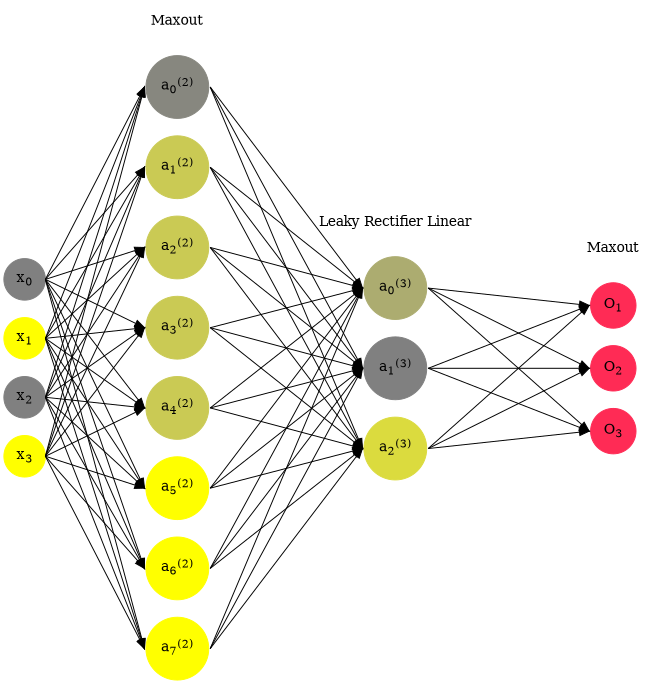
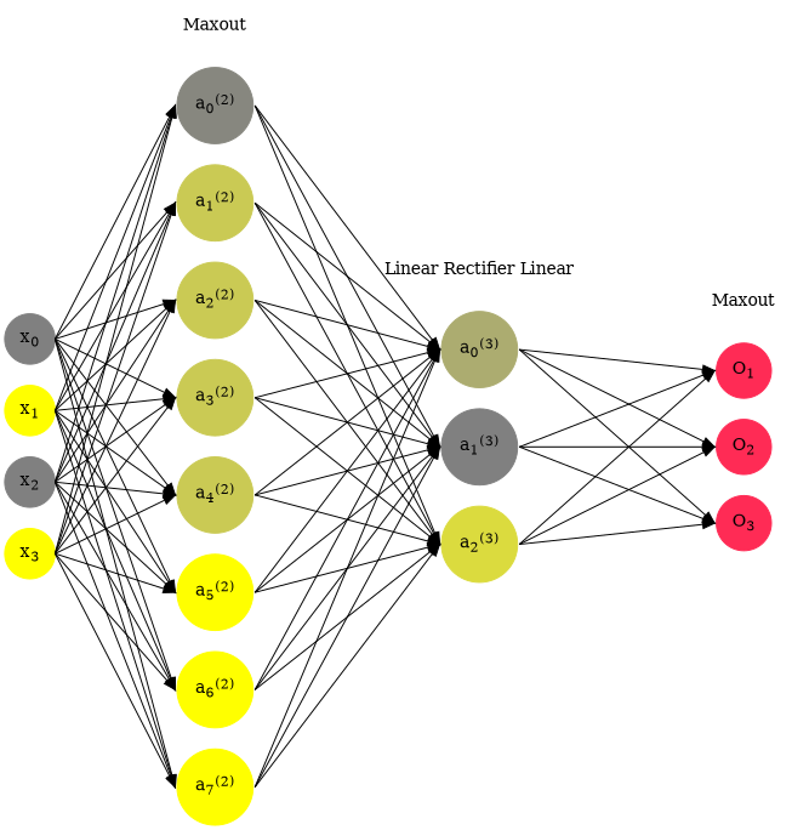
  digraph {
    rankdir=LR
    ranksep=1.4
    splines=false
    fontname="DejaVu Serif"
    node [color="0.1667, 0.585232, 0.792616" fillcolor="0.1667, 0.585232, 0.792616" shape=circle style=filled fontname="DejaVu Serif"]
    edge [headport=w style=solid tailport=e fontname="DejaVu Serif"]
    n1 [color="0.1667, 0.0, 0.5" fillcolor="0.1667, 0.0, 0.5" label=<x<sub>0</sub>>]
    n2 [color="0.1667, 1.0, 1.0" fillcolor="0.1667, 1.0, 1.0" label=<x<sub>1</sub>>]
    n3 [color="0.1667, 0.0, 0.5" fillcolor="0.1667, 0.0, 0.5" label=<x<sub>2</sub>>]
    n4 [color="0.1667, 1.0, 1.0" fillcolor="0.1667, 1.0, 1.0" label=<x<sub>3</sub>>]
    n5 [color="0.1667, 0.058592, 0.529296" fillcolor="0.1667, 0.058592, 0.529296" label=<a<sub>0</sub><sup>(2)</sup>>]
    n6 [label=<a<sub>1</sub><sup>(2)</sup>>]
    n7 [label=<a<sub>2</sub><sup>(2)</sup>>]
    n8 [label=<a<sub>3</sub><sup>(2)</sup>>]
    n9 [label=<a<sub>4</sub><sup>(2)</sup>>]
    n10 [color="0.1667, 1.424335, 1.212167" fillcolor="0.1667, 1.424335, 1.212167" label=<a<sub>5</sub><sup>(2)</sup>>]
    n11 [color="0.1667, 1.424335, 1.212167" fillcolor="0.1667, 1.424335, 1.212167" label=<a<sub>6</sub><sup>(2)</sup>>]
    n12 [color="0.1667, 1.424335, 1.212167" fillcolor="0.1667, 1.424335, 1.212167" label=<a<sub>7</sub><sup>(2)</sup>>]
    n13 [color="0.1667, 0.346414, 0.673207" fillcolor="0.1667, 0.346414, 0.673207" label=<a<sub>0</sub><sup>(3)</sup>>]
    n14 [color="0.1667, 0.000173, 0.500087" fillcolor="0.1667, 0.000173, 0.500087" label=<a<sub>1</sub><sup>(3)</sup>>]
    n15 [color="0.1667, 0.714251, 0.857125" fillcolor="0.1667, 0.714251, 0.857125" label=<a<sub>2</sub><sup>(3)</sup>>]
    n16 [color="0.9667, 0.83, 1.0" fillcolor="0.9667, 0.83, 1.0" label=<O<sub>1</sub>>]
    n17 [color="0.9667, 0.83, 1.0" fillcolor="0.9667, 0.83, 1.0" label=<O<sub>2</sub>>]
    n18 [color="0.9667, 0.83, 1.0" fillcolor="0.9667, 0.83, 1.0" label=<O<sub>3</sub>>]
    n19 [label=Maxout shape=plaintext color="" fillcolor="" style=""]
-   n20 [label="Leaky Rectifier Linear" shape=plaintext color="" fillcolor="" style=""]
+   n20 [label="Linear Rectifier Linear" shape=plaintext color="" fillcolor="" style=""]
    n21 [label=Maxout shape=plaintext color="" fillcolor="" style=""]
    subgraph sub_1 {
      n1
    }
    subgraph sub_2 {
      n2
    }
    subgraph sub_3 {
      n3
    }
    subgraph sub_4 {
      n4
    }
    subgraph sub_5 {
      n5
    }
    subgraph sub_6 {
      n6
    }
    subgraph sub_7 {
      n7
    }
    subgraph sub_8 {
      n8
    }
    subgraph sub_9 {
      n9
    }
    subgraph sub_10 {
      n10
    }
    subgraph sub_11 {
      n11
    }
    subgraph sub_12 {
      n12
    }
    subgraph sub_13 {
      n13
    }
    subgraph sub_14 {
      n14
    }
    subgraph sub_15 {
      n15
    }
    subgraph sub_16 {
      n16
    }
    subgraph sub_17 {
      n17
    }
    subgraph sub_18 {
      n18
    }
    subgraph sub_19 {
      rank=same
      n1
      n2
      n3
      n4
    }
    subgraph sub_20 {
      rank=same
      n5
      n6
      n7
      n8
      n9
      n10
      n11
      n12
    }
    subgraph sub_21 {
      rank=same
      n13
      n14
      n15
    }
    subgraph sub_22 {
      rank=same
      n16
      n17
      n18
    }
    subgraph sub_23 {
      rank=same
      n5
      n19
    }
    subgraph sub_24 {
      rank=same
      n13
      n20
    }
    subgraph sub_25 {
      rank=same
      n16
      n21
    }
    n1 -> n2 [style=invis]
    n1 -> n5
    n1 -> n6
    n1 -> n7
    n1 -> n8
    n1 -> n9
    n1 -> n10
    n1 -> n11
    n1 -> n12
    n2 -> n3 [style=invis]
    n2 -> n5
    n2 -> n6
    n2 -> n7
    n2 -> n8
    n2 -> n9
    n2 -> n10
    n2 -> n11
    n2 -> n12
    n3 -> n4 [style=invis]
    n3 -> n5
    n3 -> n6
    n3 -> n7
    n3 -> n8
    n3 -> n9
    n3 -> n10
    n3 -> n11
    n3 -> n12
    n4 -> n5
    n4 -> n6
    n4 -> n7
    n4 -> n8
    n4 -> n9
    n4 -> n10
    n4 -> n11
    n4 -> n12
    n5 -> n6 [style=invis]
    n5 -> n13
    n5 -> n14
    n5 -> n15
    n6 -> n7 [style=invis]
    n6 -> n13
    n6 -> n14
    n6 -> n15
    n7 -> n8 [style=invis]
    n7 -> n13
    n7 -> n14
    n7 -> n15
    n8 -> n9 [style=invis]
    n8 -> n13
    n8 -> n14
    n8 -> n15
    n9 -> n10 [style=invis]
    n9 -> n13
    n9 -> n14
    n9 -> n15
    n10 -> n11 [style=invis]
    n10 -> n13
    n10 -> n14
    n10 -> n15
    n11 -> n12 [style=invis]
    n11 -> n13
    n11 -> n14
    n11 -> n15
    n12 -> n13
    n12 -> n14
    n12 -> n15
    n13 -> n14 [style=invis]
    n13 -> n16
    n13 -> n17
    n13 -> n18
    n14 -> n15 [style=invis]
    n14 -> n16
    n14 -> n17
    n14 -> n18
    n15 -> n16
    n15 -> n17
    n15 -> n18
    n16 -> n17 [style=invis]
    n17 -> n18 [style=invis]
    n19 -> n5 [style=invis]
    n20 -> n13 [style=invis]
    n21 -> n16 [style=invis]
  }
